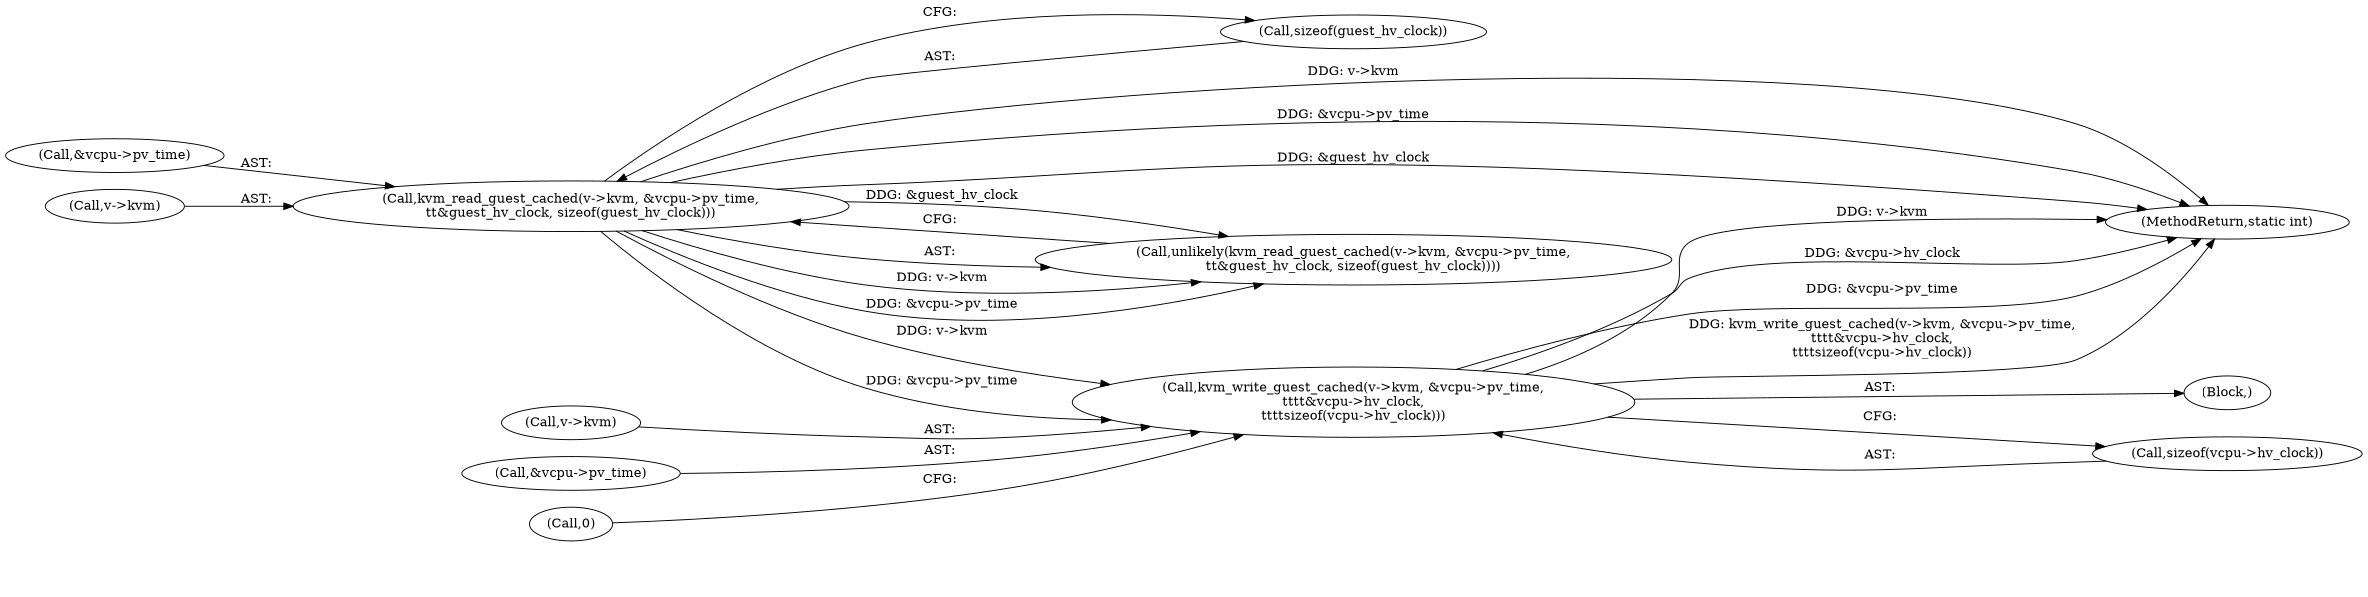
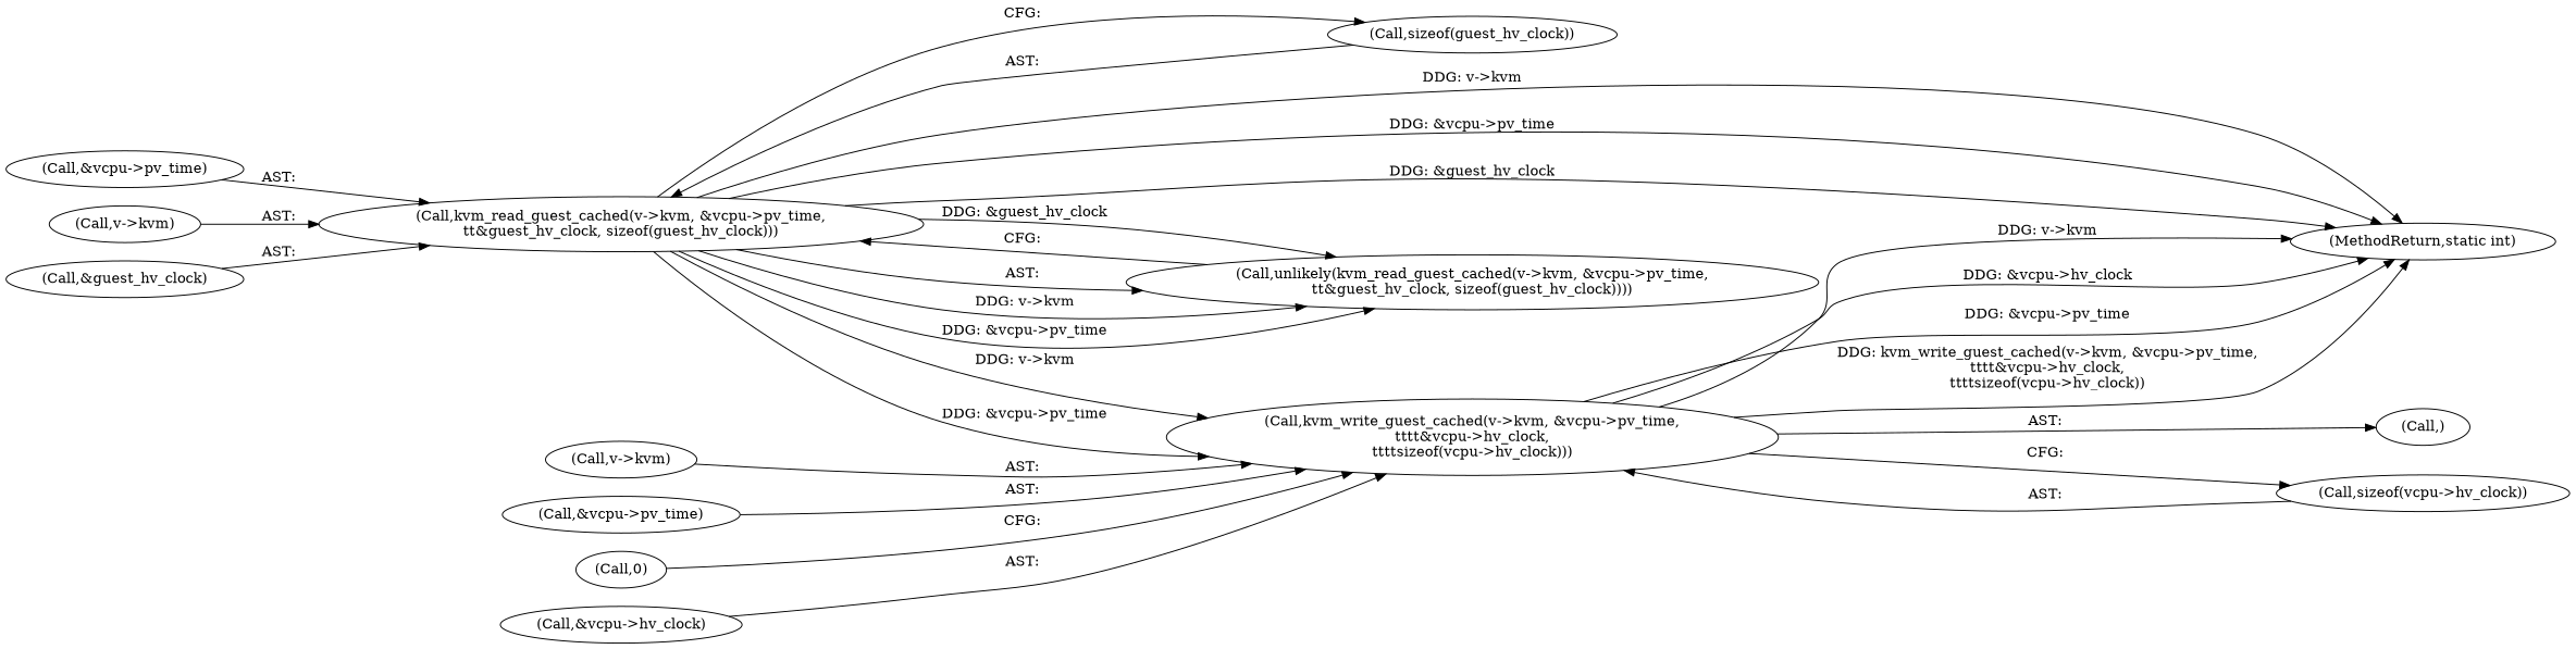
  digraph {
    rankdir=LR
    n1 [label="(Call,kvm_write_guest_cached(v->kvm, &vcpu->pv_time,\n\t\t\t\t&vcpu->hv_clock,\n\t\t\t\tsizeof(vcpu->hv_clock)))"]
    n2 [label="(MethodReturn,static int)"]
-   n3 [label="(Block,)"]
+   n3 [label="(Call,)"]
    n4 [label="(Call,sizeof(vcpu->hv_clock))"]
    n5 [label="(Call,kvm_read_guest_cached(v->kvm, &vcpu->pv_time,\n\t\t&guest_hv_clock, sizeof(guest_hv_clock)))"]
    n6 [label="(Call,unlikely(kvm_read_guest_cached(v->kvm, &vcpu->pv_time,\n\t\t&guest_hv_clock, sizeof(guest_hv_clock))))"]
    n7 [label="(Call,sizeof(guest_hv_clock))"]
    n8 [label="(Call,v->kvm)"]
    n9 [label="(Call,&vcpu->pv_time)"]
    n10 [label="(Call,&vcpu->pv_time)"]
    n11 [label="(Call,0)"]
+   n12 [label="(Call,&vcpu->hv_clock)"]
    n13 [label="(Call,v->kvm)"]
+   n14 [label="(Call,&guest_hv_clock)"]
    n1 -> n2 [label="DDG: v->kvm"]
    n1 -> n2 [label="DDG: &vcpu->hv_clock"]
    n1 -> n2 [label="DDG: &vcpu->pv_time"]
    n1 -> n2 [label="DDG: kvm_write_guest_cached(v->kvm, &vcpu->pv_time,\n\t\t\t\t&vcpu->hv_clock,\n\t\t\t\tsizeof(vcpu->hv_clock))"]
    n1 -> n3 [label="AST: "]
    n1 -> n4 [label="CFG: "]
    n4 -> n1 [label="AST: "]
    n5 -> n1 [label="DDG: v->kvm"]
    n5 -> n1 [label="DDG: &vcpu->pv_time"]
    n5 -> n2 [label="DDG: v->kvm"]
    n5 -> n2 [label="DDG: &vcpu->pv_time"]
    n5 -> n2 [label="DDG: &guest_hv_clock"]
    n5 -> n6 [label="AST: "]
    n5 -> n6 [label="DDG: v->kvm"]
    n5 -> n6 [label="DDG: &vcpu->pv_time"]
    n5 -> n6 [label="DDG: &guest_hv_clock"]
    n5 -> n7 [label="CFG: "]
    n6 -> n5 [label="CFG: "]
    n7 -> n5 [label="AST: "]
    n8 -> n1 [label="AST: "]
    n9 -> n1 [label="AST: "]
    n10 -> n5 [label="AST: "]
    n11 -> n1 [label="CFG: "]
+   n12 -> n1 [label="AST: "]
    n13 -> n5 [label="AST: "]
+   n14 -> n5 [label="AST: "]
  }
